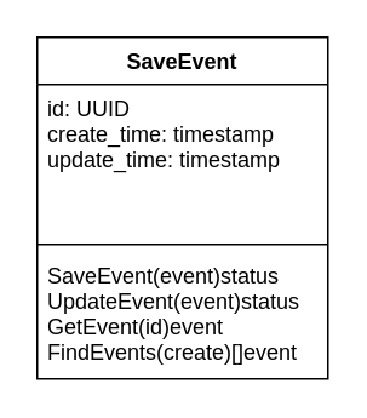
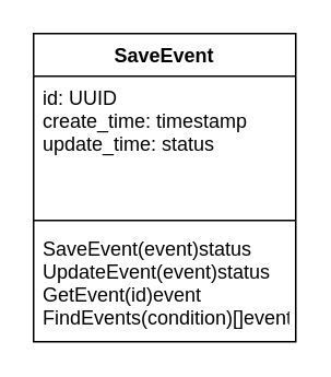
  <mxCell id="0" />
  <mxCell id="1" parent="0" />
  <mxCell id="2" value="SaveEvent" style="swimlane;fontStyle=1;align=center;verticalAlign=top;childLayout=stackLayout;horizontal=1;startSize=26;horizontalStack=0;resizeParent=1;resizeParentMax=0;resizeLast=0;collapsible=1;marginBottom=0;" vertex="1" parent="1"><mxGeometry x="20" y="20" width="160" height="188" as="geometry"><mxRectangle x="50" y="60" width="70" height="30" as="alternateBounds" /></mxGeometry></mxCell>
- <mxCell id="3" value="id: UUID&#10;create_time: timestamp&#10;update_time: timestamp&#10;" style="text;strokeColor=none;fillColor=none;align=left;verticalAlign=top;spacingLeft=4;spacingRight=4;overflow=hidden;rotatable=0;points=[[0,0.5],[1,0.5]];portConstraint=eastwest;" vertex="1" parent="2"><mxGeometry y="26" width="160" height="84" as="geometry" /></mxCell>
+ <mxCell id="3" value="id: UUID&#10;create_time: timestamp&#10;update_time: status&#10;" style="text;strokeColor=none;fillColor=none;align=left;verticalAlign=top;spacingLeft=4;spacingRight=4;overflow=hidden;rotatable=0;points=[[0,0.5],[1,0.5]];portConstraint=eastwest;" vertex="1" parent="2"><mxGeometry y="26" width="160" height="84" as="geometry" /></mxCell>
  <mxCell id="4" value="" style="line;strokeWidth=1;fillColor=none;align=left;verticalAlign=middle;spacingTop=-1;spacingLeft=3;spacingRight=3;rotatable=0;labelPosition=right;points=[];portConstraint=eastwest;strokeColor=inherit;" vertex="1" parent="2"><mxGeometry y="110" width="160" height="8" as="geometry" /></mxCell>
- <mxCell id="5" value="SaveEvent(event)status&#10;UpdateEvent(event)status&#10;GetEvent(id)event&#10;FindEvents(create)[]event" style="text;strokeColor=none;fillColor=none;align=left;verticalAlign=top;spacingLeft=4;spacingRight=4;overflow=hidden;rotatable=0;points=[[0,0.5],[1,0.5]];portConstraint=eastwest;" vertex="1" parent="2"><mxGeometry y="118" width="160" height="70" as="geometry" /></mxCell>
+ <mxCell id="5" value="SaveEvent(event)status&#10;UpdateEvent(event)status&#10;GetEvent(id)event&#10;FindEvents(condition)[]event" style="text;strokeColor=none;fillColor=none;align=left;verticalAlign=top;spacingLeft=4;spacingRight=4;overflow=hidden;rotatable=0;points=[[0,0.5],[1,0.5]];portConstraint=eastwest;" vertex="1" parent="2"><mxGeometry y="118" width="160" height="70" as="geometry" /></mxCell>
